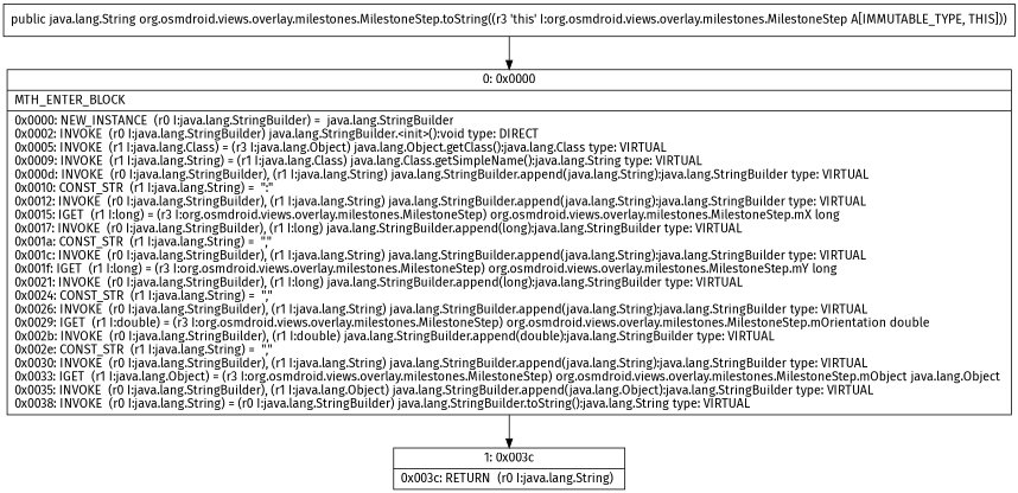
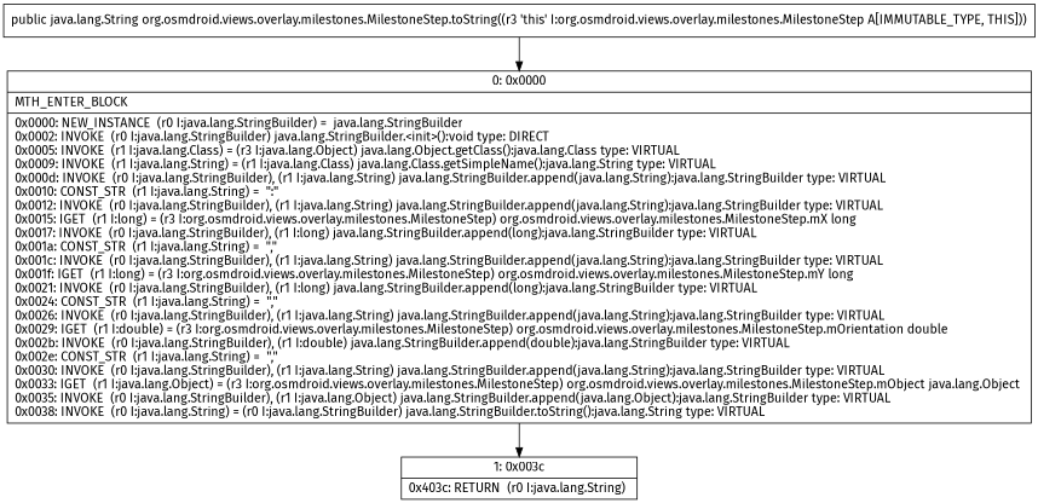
  digraph {
    fontname="Fira Sans"
    node [shape=record fontname="Fira Sans"]
    edge [fontname="Fira Sans"]
    n1 [label="{0\:\ 0x0000|MTH_ENTER_BLOCK\l|0x0000: NEW_INSTANCE  (r0 I:java.lang.StringBuilder) =  java.lang.StringBuilder \l0x0002: INVOKE  (r0 I:java.lang.StringBuilder) java.lang.StringBuilder.\<init\>():void type: DIRECT \l0x0005: INVOKE  (r1 I:java.lang.Class) = (r3 I:java.lang.Object) java.lang.Object.getClass():java.lang.Class type: VIRTUAL \l0x0009: INVOKE  (r1 I:java.lang.String) = (r1 I:java.lang.Class) java.lang.Class.getSimpleName():java.lang.String type: VIRTUAL \l0x000d: INVOKE  (r0 I:java.lang.StringBuilder), (r1 I:java.lang.String) java.lang.StringBuilder.append(java.lang.String):java.lang.StringBuilder type: VIRTUAL \l0x0010: CONST_STR  (r1 I:java.lang.String) =  \":\" \l0x0012: INVOKE  (r0 I:java.lang.StringBuilder), (r1 I:java.lang.String) java.lang.StringBuilder.append(java.lang.String):java.lang.StringBuilder type: VIRTUAL \l0x0015: IGET  (r1 I:long) = (r3 I:org.osmdroid.views.overlay.milestones.MilestoneStep) org.osmdroid.views.overlay.milestones.MilestoneStep.mX long \l0x0017: INVOKE  (r0 I:java.lang.StringBuilder), (r1 I:long) java.lang.StringBuilder.append(long):java.lang.StringBuilder type: VIRTUAL \l0x001a: CONST_STR  (r1 I:java.lang.String) =  \",\" \l0x001c: INVOKE  (r0 I:java.lang.StringBuilder), (r1 I:java.lang.String) java.lang.StringBuilder.append(java.lang.String):java.lang.StringBuilder type: VIRTUAL \l0x001f: IGET  (r1 I:long) = (r3 I:org.osmdroid.views.overlay.milestones.MilestoneStep) org.osmdroid.views.overlay.milestones.MilestoneStep.mY long \l0x0021: INVOKE  (r0 I:java.lang.StringBuilder), (r1 I:long) java.lang.StringBuilder.append(long):java.lang.StringBuilder type: VIRTUAL \l0x0024: CONST_STR  (r1 I:java.lang.String) =  \",\" \l0x0026: INVOKE  (r0 I:java.lang.StringBuilder), (r1 I:java.lang.String) java.lang.StringBuilder.append(java.lang.String):java.lang.StringBuilder type: VIRTUAL \l0x0029: IGET  (r1 I:double) = (r3 I:org.osmdroid.views.overlay.milestones.MilestoneStep) org.osmdroid.views.overlay.milestones.MilestoneStep.mOrientation double \l0x002b: INVOKE  (r0 I:java.lang.StringBuilder), (r1 I:double) java.lang.StringBuilder.append(double):java.lang.StringBuilder type: VIRTUAL \l0x002e: CONST_STR  (r1 I:java.lang.String) =  \",\" \l0x0030: INVOKE  (r0 I:java.lang.StringBuilder), (r1 I:java.lang.String) java.lang.StringBuilder.append(java.lang.String):java.lang.StringBuilder type: VIRTUAL \l0x0033: IGET  (r1 I:java.lang.Object) = (r3 I:org.osmdroid.views.overlay.milestones.MilestoneStep) org.osmdroid.views.overlay.milestones.MilestoneStep.mObject java.lang.Object \l0x0035: INVOKE  (r0 I:java.lang.StringBuilder), (r1 I:java.lang.Object) java.lang.StringBuilder.append(java.lang.Object):java.lang.StringBuilder type: VIRTUAL \l0x0038: INVOKE  (r0 I:java.lang.String) = (r0 I:java.lang.StringBuilder) java.lang.StringBuilder.toString():java.lang.String type: VIRTUAL \l}"]
-   n2 [label="{1\:\ 0x003c|0x003c: RETURN  (r0 I:java.lang.String) \l}"]
+   n2 [label="{1\:\ 0x003c|0x403c: RETURN  (r0 I:java.lang.String) \l}"]
    n3 [label="{public java.lang.String org.osmdroid.views.overlay.milestones.MilestoneStep.toString((r3 'this' I:org.osmdroid.views.overlay.milestones.MilestoneStep A[IMMUTABLE_TYPE, THIS])) }"]
    n1 -> n2
    n3 -> n1
  }
